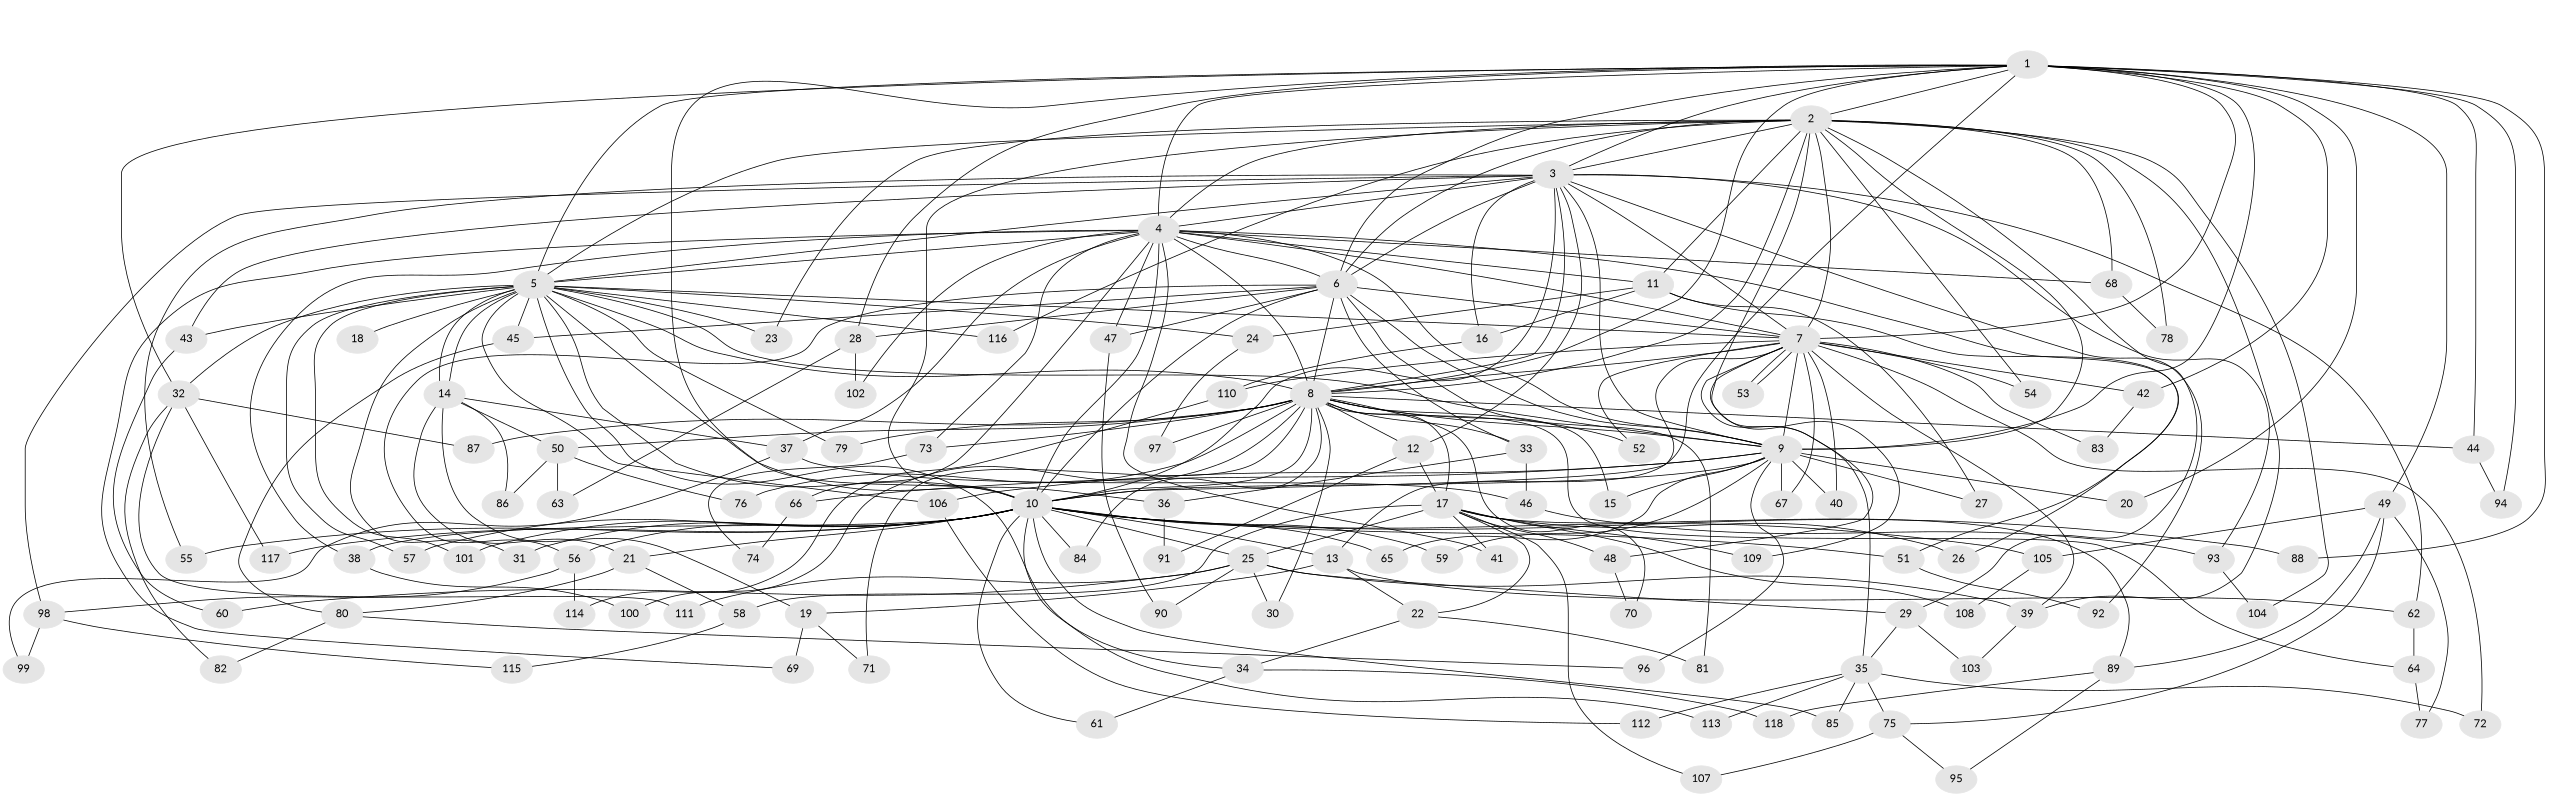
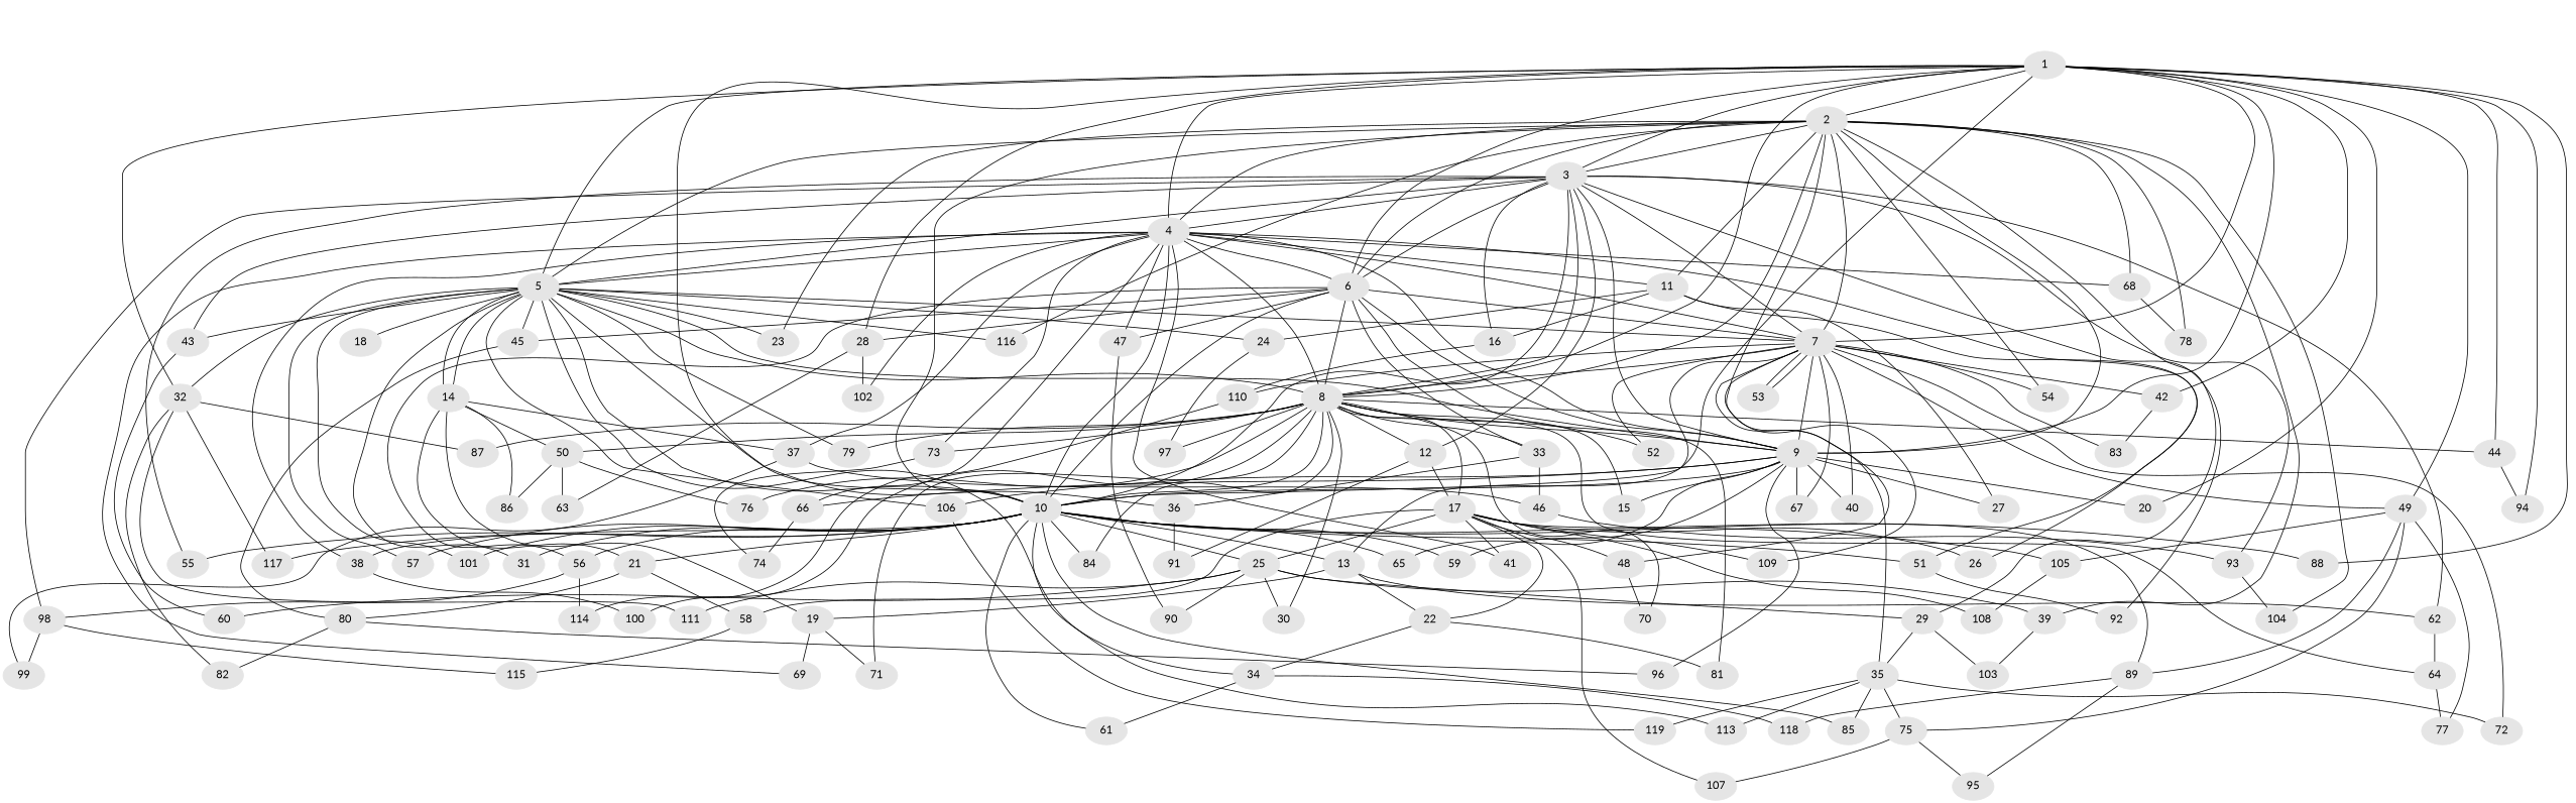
  graph {
    fontname=Lato
    node [color=gray90 fontname=Lato style=filled]
    edge [fontname=Lato]
    1
    2
    3
    4
    5
    6
    7
    8
    9
    10
    13
    20
    28
    32
    42
    44
    49
    88
    94
    11
    23
    29
    35
    39
    54
    68
    78
    104
    116
    12
    16
    43
    55
    62
    92
    93
    98
    37
    38
    41
    47
    51
    66
    69
    73
    102
    18
    14
    24
    31
    34
    36
    45
    57
    79
    101
    106
    33
    56
    81
    40
    48
    52
    53
    67
    72
    83
    109
    110
    15
    17
    30
    50
    64
    70
    71
    76
    84
    87
    97
    100
    27
    59
    65
    96
    21
    25
    61
    85
    105
    113
    117
    19
    22
    63
    111
    82
    89
    75
    77
    26
    103
-   112
+   112 [label=119]
    91
    60
    99
    115
    46
    90
    74
    86
    118
    80
    114
    58
    107
    108
    95
    1 -- 2
    1 -- 3
    1 -- 4
    1 -- 5
    1 -- 6
    1 -- 7
    1 -- 8
    1 -- 9
    1 -- 10
    1 -- 13
    1 -- 20
    1 -- 28
    1 -- 32
    1 -- 42
    1 -- 44
    1 -- 49
    1 -- 88
    1 -- 94
    2 -- 3
    2 -- 4
    2 -- 5
    2 -- 6
    2 -- 7
    2 -- 8
    2 -- 9
    2 -- 10
    2 -- 11
    2 -- 23
    2 -- 29
    2 -- 35
    2 -- 39
    2 -- 54
    2 -- 68
    2 -- 78
    2 -- 104
    2 -- 116
    3 -- 4
    3 -- 5
    3 -- 6
    3 -- 7
    3 -- 8
    3 -- 9
    3 -- 10
    3 -- 12
    3 -- 16
    3 -- 43
    3 -- 55
    3 -- 62
    3 -- 92
    3 -- 93
    3 -- 98
    4 -- 5
    4 -- 6
    4 -- 7
    4 -- 8
    4 -- 9
    4 -- 10
    4 -- 11
    4 -- 68
    4 -- 37
    4 -- 38
    4 -- 41
    4 -- 47
    4 -- 51
    4 -- 66
    4 -- 69
    4 -- 73
    4 -- 102
    5 -- 7
    5 -- 8
    5 -- 9
    5 -- 10
    5 -- 32
    5 -- 23
    5 -- 116
    5 -- 43
    5 -- 18
    5 -- 14
    5 -- 14
    5 -- 24
    5 -- 31
    5 -- 34
    5 -- 36
    5 -- 45
    5 -- 57
    5 -- 79
    5 -- 101
    5 -- 106
    6 -- 7
    6 -- 8
    6 -- 9
    6 -- 10
    6 -- 28
    6 -- 47
    6 -- 45
    6 -- 33
    6 -- 56
    6 -- 81
    7 -- 8
    7 -- 9
    7 -- 10
    7 -- 42
-   7 -- 39
+   7 -- 49
    7 -- 54
    7 -- 40
    7 -- 48
    7 -- 52
    7 -- 53
    7 -- 53
    7 -- 67
    7 -- 72
    7 -- 83
    7 -- 109
    7 -- 110
    8 -- 9
    8 -- 10
    8 -- 44
    8 -- 12
    8 -- 73
    8 -- 79
    8 -- 33
    8 -- 52
    8 -- 15
    8 -- 17
    8 -- 30
    8 -- 50
    8 -- 64
    8 -- 70
    8 -- 71
    8 -- 76
    8 -- 84
    8 -- 87
    8 -- 97
    8 -- 100
    9 -- 10
    9 -- 20
    9 -- 66
    9 -- 106
    9 -- 40
    9 -- 67
    9 -- 15
    9 -- 27
    9 -- 59
    9 -- 65
    9 -- 96
    10 -- 13
    10 -- 88
    10 -- 55
    10 -- 38
    10 -- 51
    10 -- 31
    10 -- 57
    10 -- 101
    10 -- 56
    10 -- 84
    10 -- 59
    10 -- 65
    10 -- 21
    10 -- 25
    10 -- 61
    10 -- 85
    10 -- 105
    10 -- 113
    10 -- 117
    13 -- 62
    13 -- 19
    13 -- 22
    28 -- 102
    28 -- 63
    32 -- 87
    32 -- 117
    32 -- 111
    32 -- 82
    42 -- 83
    44 -- 94
    49 -- 105
    49 -- 89
    49 -- 75
    49 -- 77
    11 -- 16
    11 -- 24
    11 -- 27
    11 -- 26
    29 -- 35
    29 -- 103
    35 -- 72
    35 -- 85
    35 -- 113
    35 -- 75
    35 -- 112
    39 -- 103
    68 -- 78
    12 -- 17
    12 -- 91
    16 -- 110
    43 -- 60
    62 -- 64
    93 -- 104
    98 -- 99
    98 -- 115
    37 -- 99
    37 -- 46
    38 -- 100
    47 -- 90
    51 -- 92
    66 -- 74
    73 -- 74
    14 -- 37
    14 -- 50
    14 -- 21
    14 -- 19
    14 -- 86
    24 -- 97
    34 -- 61
    34 -- 118
    36 -- 91
    45 -- 80
    106 -- 112
    33 -- 36
    33 -- 46
    56 -- 98
    56 -- 114
    48 -- 70
    110 -- 114
    17 -- 41
    17 -- 48
    17 -- 109
    17 -- 25
    17 -- 22
    17 -- 89
    17 -- 26
    17 -- 58
    17 -- 107
    17 -- 108
    50 -- 76
    50 -- 63
    50 -- 86
    64 -- 77
    21 -- 80
    21 -- 58
    25 -- 29
    25 -- 39
    25 -- 30
    25 -- 111
    25 -- 60
    25 -- 90
    105 -- 108
    19 -- 69
    19 -- 71
    22 -- 34
    22 -- 81
    89 -- 118
    89 -- 95
    75 -- 107
    75 -- 95
    46 -- 93
    80 -- 96
    80 -- 82
    58 -- 115
  }
